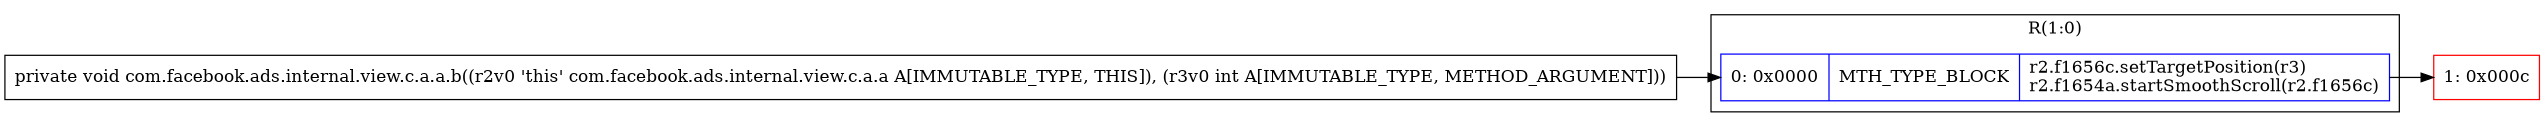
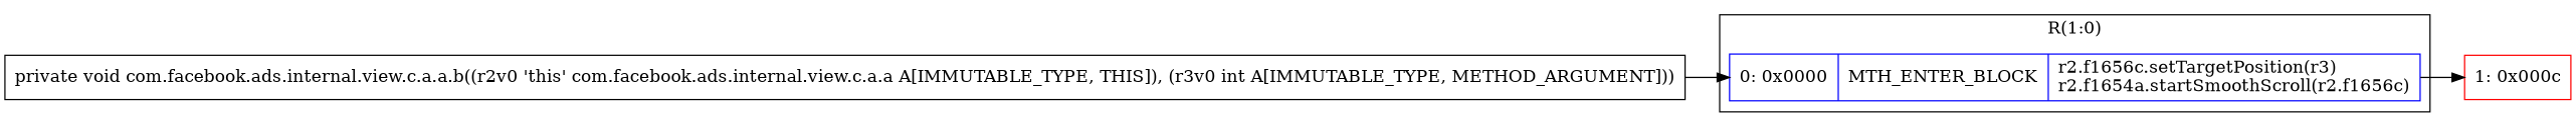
  digraph {
    rankdir=LR
    node [shape=record]
-   n1 [color=blue label="{0\:\ 0x0000|MTH_TYPE_BLOCK\l|r2.f1656c.setTargetPosition(r3)\lr2.f1654a.startSmoothScroll(r2.f1656c)\l}"]
+   n1 [color=blue label="{0\:\ 0x0000|MTH_ENTER_BLOCK\l|r2.f1656c.setTargetPosition(r3)\lr2.f1654a.startSmoothScroll(r2.f1656c)\l}"]
    n2 [color=red label="{1\:\ 0x000c}"]
    n3 [label="{private void com.facebook.ads.internal.view.c.a.a.b((r2v0 'this' com.facebook.ads.internal.view.c.a.a A[IMMUTABLE_TYPE, THIS]), (r3v0 int A[IMMUTABLE_TYPE, METHOD_ARGUMENT])) }"]
    subgraph cluster_1 {
      label="R(1:0)"
      n1
    }
    n1 -> n2
    n3 -> n1
  }
